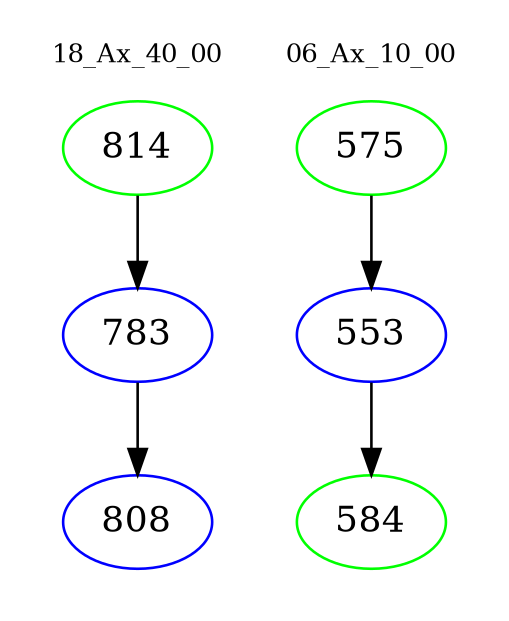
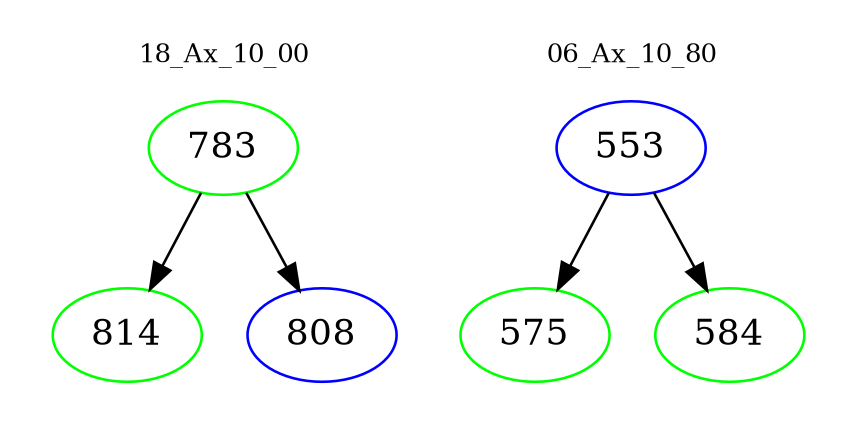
  digraph {
    node [color=green]
    edge [color=black]
    n1 [label=814]
-   n2 [color=blue label=783]
+   n2 [label=783]
    n3 [color=blue label=808]
    n4 [label=575]
    n5 [color=blue label=553]
    n6 [label=584]
    subgraph cluster_1 {
      color=white
      fontsize=10
-     label="18_Ax_40_00"
+     label="18_Ax_10_00"
      n1
      n2
      n3
    }
    subgraph cluster_2 {
      color=white
      fontsize=10
-     label="06_Ax_10_00"
+     label="06_Ax_10_80"
      n4
      n5
      n6
    }
-   n1 -> n2
+   n2 -> n1
    n2 -> n3
-   n4 -> n5
+   n5 -> n4
    n5 -> n6
  }
